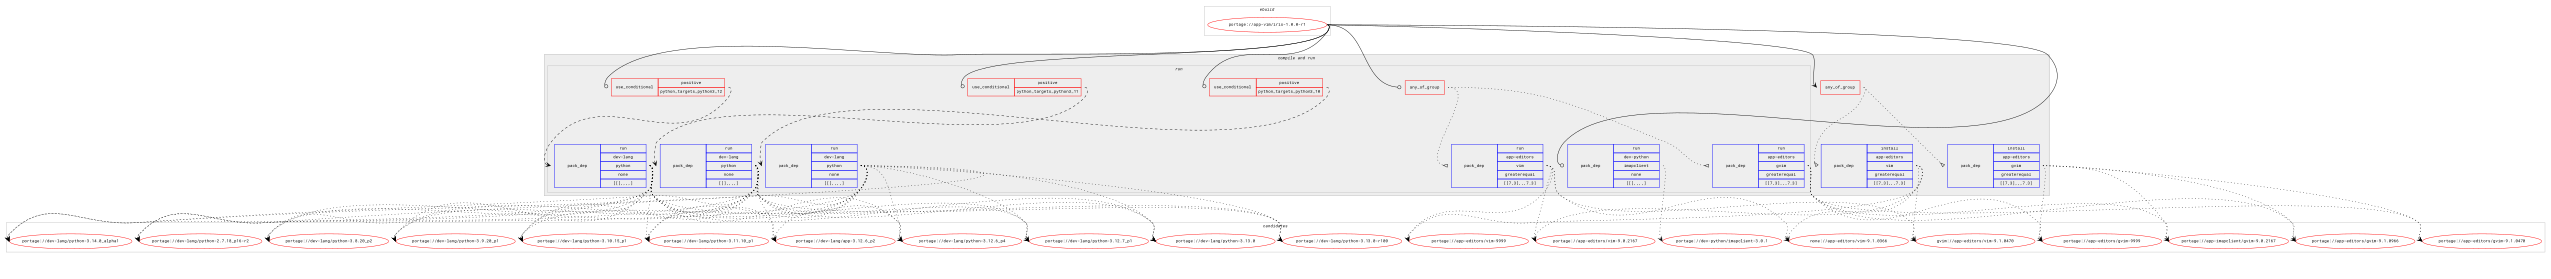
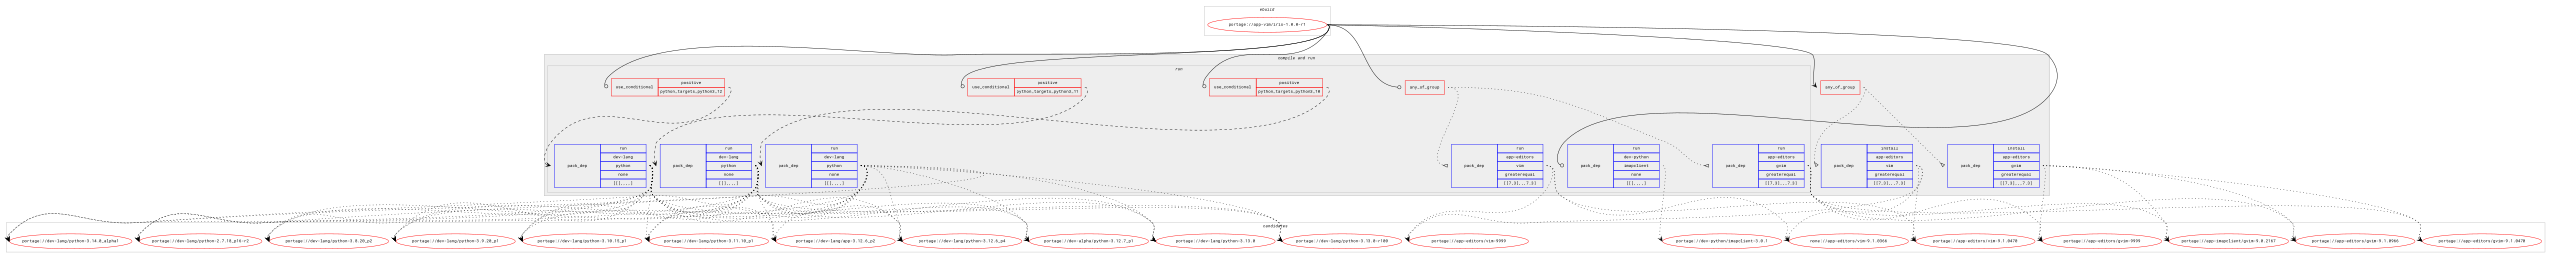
  digraph {
    compound=true
    concentrate=true
    fontname="Roboto Mono"
    fontsize=10
    newrank=true
    rankdir=TB
    ranksep=1.5
    node [color=red fontname="Roboto Mono" fontsize=10]
    edge [arrowhead=vee fontname="Roboto Mono" headport=w style=dotted tailport=e weight=100]
    n1 [label="portage://app-vim/iris-1.0.0-r1" width=4]
    n2 [color=blue label=<<TABLE BORDER="0" CELLBORDER="1" CELLSPACING="0" CELLPADDING="4" WIDTH="220"><TR><TD ROWSPAN="6" CELLPADDING="30">pack_dep</TD></TR><TR><TD WIDTH="110">install</TD></TR><TR><TD>app-editors</TD></TR><TR><TD>vim</TD></TR><TR><TD>greaterequal</TD></TR><TR><TD>[[7,3],,,7.3]</TD></TR></TABLE>> shape=none]
    n3 [color=blue label=<<TABLE BORDER="0" CELLBORDER="1" CELLSPACING="0" CELLPADDING="4" WIDTH="220"><TR><TD ROWSPAN="6" CELLPADDING="30">pack_dep</TD></TR><TR><TD WIDTH="110">install</TD></TR><TR><TD>app-editors</TD></TR><TR><TD>gvim</TD></TR><TR><TD>greaterequal</TD></TR><TR><TD>[[7,3],,,7.3]</TD></TR></TABLE>> shape=none]
    n4 [label=<<TABLE BORDER="0" CELLBORDER="1" CELLSPACING="0" CELLPADDING="4"><TR><TD CELLPADDING="10">any_of_group</TD></TR></TABLE>> shape=none]
    n5 [color=blue label=<<TABLE BORDER="0" CELLBORDER="1" CELLSPACING="0" CELLPADDING="4" WIDTH="220"><TR><TD ROWSPAN="6" CELLPADDING="30">pack_dep</TD></TR><TR><TD WIDTH="110">run</TD></TR><TR><TD>app-editors</TD></TR><TR><TD>vim</TD></TR><TR><TD>greaterequal</TD></TR><TR><TD>[[7,3],,,7.3]</TD></TR></TABLE>> shape=none]
    n6 [color=blue label=<<TABLE BORDER="0" CELLBORDER="1" CELLSPACING="0" CELLPADDING="4" WIDTH="220"><TR><TD ROWSPAN="6" CELLPADDING="30">pack_dep</TD></TR><TR><TD WIDTH="110">run</TD></TR><TR><TD>app-editors</TD></TR><TR><TD>gvim</TD></TR><TR><TD>greaterequal</TD></TR><TR><TD>[[7,3],,,7.3]</TD></TR></TABLE>> shape=none]
    n7 [label=<<TABLE BORDER="0" CELLBORDER="1" CELLSPACING="0" CELLPADDING="4"><TR><TD CELLPADDING="10">any_of_group</TD></TR></TABLE>> shape=none]
    n8 [color=blue label=<<TABLE BORDER="0" CELLBORDER="1" CELLSPACING="0" CELLPADDING="4" WIDTH="220"><TR><TD ROWSPAN="6" CELLPADDING="30">pack_dep</TD></TR><TR><TD WIDTH="110">run</TD></TR><TR><TD>dev-lang</TD></TR><TR><TD>python</TD></TR><TR><TD>none</TD></TR><TR><TD>[[],,,,]</TD></TR></TABLE>> shape=none]
    n9 [label=<<TABLE BORDER="0" CELLBORDER="1" CELLSPACING="0" CELLPADDING="4"><TR><TD ROWSPAN="3" CELLPADDING="10">use_conditional</TD></TR><TR><TD>positive</TD></TR><TR><TD>python_targets_python3_10</TD></TR></TABLE>> shape=none]
    n10 [color=blue label=<<TABLE BORDER="0" CELLBORDER="1" CELLSPACING="0" CELLPADDING="4" WIDTH="220"><TR><TD ROWSPAN="6" CELLPADDING="30">pack_dep</TD></TR><TR><TD WIDTH="110">run</TD></TR><TR><TD>dev-lang</TD></TR><TR><TD>python</TD></TR><TR><TD>none</TD></TR><TR><TD>[[],,,,]</TD></TR></TABLE>> shape=none]
    n11 [label=<<TABLE BORDER="0" CELLBORDER="1" CELLSPACING="0" CELLPADDING="4"><TR><TD ROWSPAN="3" CELLPADDING="10">use_conditional</TD></TR><TR><TD>positive</TD></TR><TR><TD>python_targets_python3_11</TD></TR></TABLE>> shape=none]
    n12 [color=blue label=<<TABLE BORDER="0" CELLBORDER="1" CELLSPACING="0" CELLPADDING="4" WIDTH="220"><TR><TD ROWSPAN="6" CELLPADDING="30">pack_dep</TD></TR><TR><TD WIDTH="110">run</TD></TR><TR><TD>dev-lang</TD></TR><TR><TD>python</TD></TR><TR><TD>none</TD></TR><TR><TD>[[],,,,]</TD></TR></TABLE>> shape=none]
    n13 [label=<<TABLE BORDER="0" CELLBORDER="1" CELLSPACING="0" CELLPADDING="4"><TR><TD ROWSPAN="3" CELLPADDING="10">use_conditional</TD></TR><TR><TD>positive</TD></TR><TR><TD>python_targets_python3_12</TD></TR></TABLE>> shape=none]
    n14 [color=blue label=<<TABLE BORDER="0" CELLBORDER="1" CELLSPACING="0" CELLPADDING="4" WIDTH="220"><TR><TD ROWSPAN="6" CELLPADDING="30">pack_dep</TD></TR><TR><TD WIDTH="110">run</TD></TR><TR><TD>dev-python</TD></TR><TR><TD>imapclient</TD></TR><TR><TD>none</TD></TR><TR><TD>[[],,,,]</TD></TR></TABLE>> shape=none]
    n15 [label="portage://app-editors/vim-9999" width=4]
-   n16 [label="gvim://app-editors/vim-9.1.0470" width=4]
+   n16 [label="portage://app-editors/vim-9.1.0470" width=4]
    n17 [label="none://app-editors/vim-9.1.0366" width=4]
-   n18 [label="portage://app-editors/vim-9.0.2167" width=4]
    n19 [label="portage://app-editors/gvim-9999" width=4]
    n20 [label="portage://app-editors/gvim-9.1.0470" width=4]
    n21 [label="portage://app-editors/gvim-9.1.0966" width=4]
    n22 [label="portage://app-imapclient/gvim-9.0.2167" width=4]
    n23 [label="portage://dev-lang/python-3.14.0_alpha1" width=4]
    n24 [label="portage://dev-lang/python-3.13.0-r100" width=4]
    n25 [label="portage://dev-lang/python-3.13.0" width=4]
-   n26 [label="portage://dev-lang/python-3.12.7_p1" width=4]
+   n26 [label="portage://dev-alpha/python-3.12.7_p1" width=4]
    n27 [label="portage://dev-lang/python-3.12.6_p4" width=4]
    n28 [label="portage://dev-lang/app-3.12.6_p2" width=4]
    n29 [label="portage://dev-lang/python-3.11.10_p1" width=4]
    n30 [label="portage://dev-lang/python-3.10.15_p1" width=4]
    n31 [label="portage://dev-lang/python-3.9.20_p1" width=4]
    n32 [label="portage://dev-lang/python-3.8.20_p2" width=4]
    n33 [label="portage://dev-lang/python-2.7.18_p16-r2" width=4]
    n34 [label="portage://dev-python/imapclient-3.0.1" width=4]
    subgraph cluster_1 {
      color=gray
      label=<<i>ebuild</i>>
      n1
    }
    subgraph cluster_2 {
      color=gray
      label=<<i>dependencies</i>>
      subgraph cluster_3 {
        color=gray
        fillcolor="#eeeeee"
        label=<<i>compile</i>>
        style=filled
        subgraph sub_4 {
          color=gray
          fillcolor="#eeeeee"
          label=<<i>compile</i>>
          style=filled
          n4
          subgraph sub_5 {
            color=gray
            fillcolor="#eeeeee"
            label=<<i>compile</i>>
            style=filled
            n2
          }
          subgraph sub_6 {
            color=gray
            fillcolor="#eeeeee"
            label=<<i>compile</i>>
            style=filled
            n3
          }
        }
      }
      subgraph cluster_7 {
        color=gray
        fillcolor="#eeeeee"
        label=<<i>compile and run</i>>
        style=filled
      }
      subgraph cluster_8 {
        color=gray
        fillcolor="#eeeeee"
        label=<<i>run</i>>
        style=filled
        subgraph sub_9 {
          color=gray
          fillcolor="#eeeeee"
          label=<<i>run</i>>
          style=filled
          n7
          subgraph sub_10 {
            color=gray
            fillcolor="#eeeeee"
            label=<<i>run</i>>
            style=filled
            n5
          }
          subgraph sub_11 {
            color=gray
            fillcolor="#eeeeee"
            label=<<i>run</i>>
            style=filled
            n6
          }
        }
        subgraph sub_12 {
          color=gray
          fillcolor="#eeeeee"
          label=<<i>run</i>>
          style=filled
          n9
          subgraph sub_13 {
            color=gray
            fillcolor="#eeeeee"
            label=<<i>run</i>>
            style=filled
            n8
          }
        }
        subgraph sub_14 {
          color=gray
          fillcolor="#eeeeee"
          label=<<i>run</i>>
          style=filled
          n11
          subgraph sub_15 {
            color=gray
            fillcolor="#eeeeee"
            label=<<i>run</i>>
            style=filled
            n10
          }
        }
        subgraph sub_16 {
          color=gray
          fillcolor="#eeeeee"
          label=<<i>run</i>>
          style=filled
          n13
          subgraph sub_17 {
            color=gray
            fillcolor="#eeeeee"
            label=<<i>run</i>>
            style=filled
            n12
          }
        }
        subgraph sub_18 {
          color=gray
          fillcolor="#eeeeee"
          label=<<i>run</i>>
          style=filled
          n14
        }
      }
    }
    subgraph cluster_19 {
      color=gray
      label=<<i>candidates</i>>
      rank=same
      subgraph sub_20 {
        color=black
        label=<<i>candidates</i>>
        nodesep=1
        rank=same
        n15
        n16
        n17
-       n18
      }
      subgraph sub_21 {
        color=black
        label=<<i>candidates</i>>
        nodesep=1
        rank=same
        n19
        n20
        n21
        n22
      }
      subgraph sub_22 {
        color=black
        label=<<i>candidates</i>>
        nodesep=1
        rank=same
        n15
        n16
        n17
-       n18
      }
      subgraph sub_23 {
        color=black
        label=<<i>candidates</i>>
        nodesep=1
        rank=same
        n19
        n20
        n21
        n22
      }
      subgraph sub_24 {
        color=black
        label=<<i>candidates</i>>
        nodesep=1
        rank=same
        n23
        n24
        n25
        n26
        n27
        n28
        n29
        n30
        n31
        n32
        n33
      }
      subgraph sub_25 {
        color=black
        label=<<i>candidates</i>>
        nodesep=1
        rank=same
        n23
        n24
        n25
        n26
        n27
        n28
        n29
        n30
        n31
        n32
        n33
      }
      subgraph sub_26 {
        color=black
        label=<<i>candidates</i>>
        nodesep=1
        rank=same
        n23
        n24
        n25
        n26
        n27
        n28
        n29
        n30
        n31
        n32
        n33
      }
      subgraph sub_27 {
        color=black
        label=<<i>candidates</i>>
        nodesep=1
        rank=same
        n34
      }
    }
    n1 -> n4 [style=solid weight=20]
    n1 -> n7 [arrowhead=odot style=solid weight=20]
    n1 -> n9 [arrowhead=odot style=solid weight=20]
    n1 -> n11 [arrowhead=odot style=solid weight=20]
    n1 -> n13 [arrowhead=odot style=solid weight=20]
    n1 -> n14 [arrowhead=odot style=solid weight=20]
    n2 -> n15
    n2 -> n16
    n2 -> n17
-   n2 -> n18
    n3 -> n19
    n3 -> n20
    n3 -> n21
    n3 -> n22
    n4 -> n2 [arrowhead=oinv weight=20]
    n4 -> n3 [arrowhead=oinv weight=20]
    n5 -> n15
    n5 -> n16
    n5 -> n17
-   n5 -> n18
    n6 -> n19
    n6 -> n20
    n6 -> n21
    n6 -> n22
    n7 -> n5 [arrowhead=oinv weight=20]
    n7 -> n6 [arrowhead=oinv weight=20]
    n8 -> n23
    n8 -> n24
    n8 -> n25
    n8 -> n26
    n8 -> n27
    n8 -> n28
    n8 -> n29
    n8 -> n30
    n8 -> n31
    n8 -> n32
    n8 -> n33
    n9 -> n8 [style=dashed weight=20]
    n10 -> n23
    n10 -> n24
    n10 -> n25
    n10 -> n26
    n10 -> n27
    n10 -> n28
    n10 -> n29
    n10 -> n30
    n10 -> n31
    n10 -> n32
    n10 -> n33
    n11 -> n10 [style=dashed weight=20]
    n12 -> n23
    n12 -> n24
    n12 -> n25
    n12 -> n26
    n12 -> n27
    n12 -> n28
    n12 -> n29
    n12 -> n30
    n12 -> n31
    n12 -> n32
    n12 -> n33
    n13 -> n12 [style=dashed weight=20]
    n14 -> n34
  }
